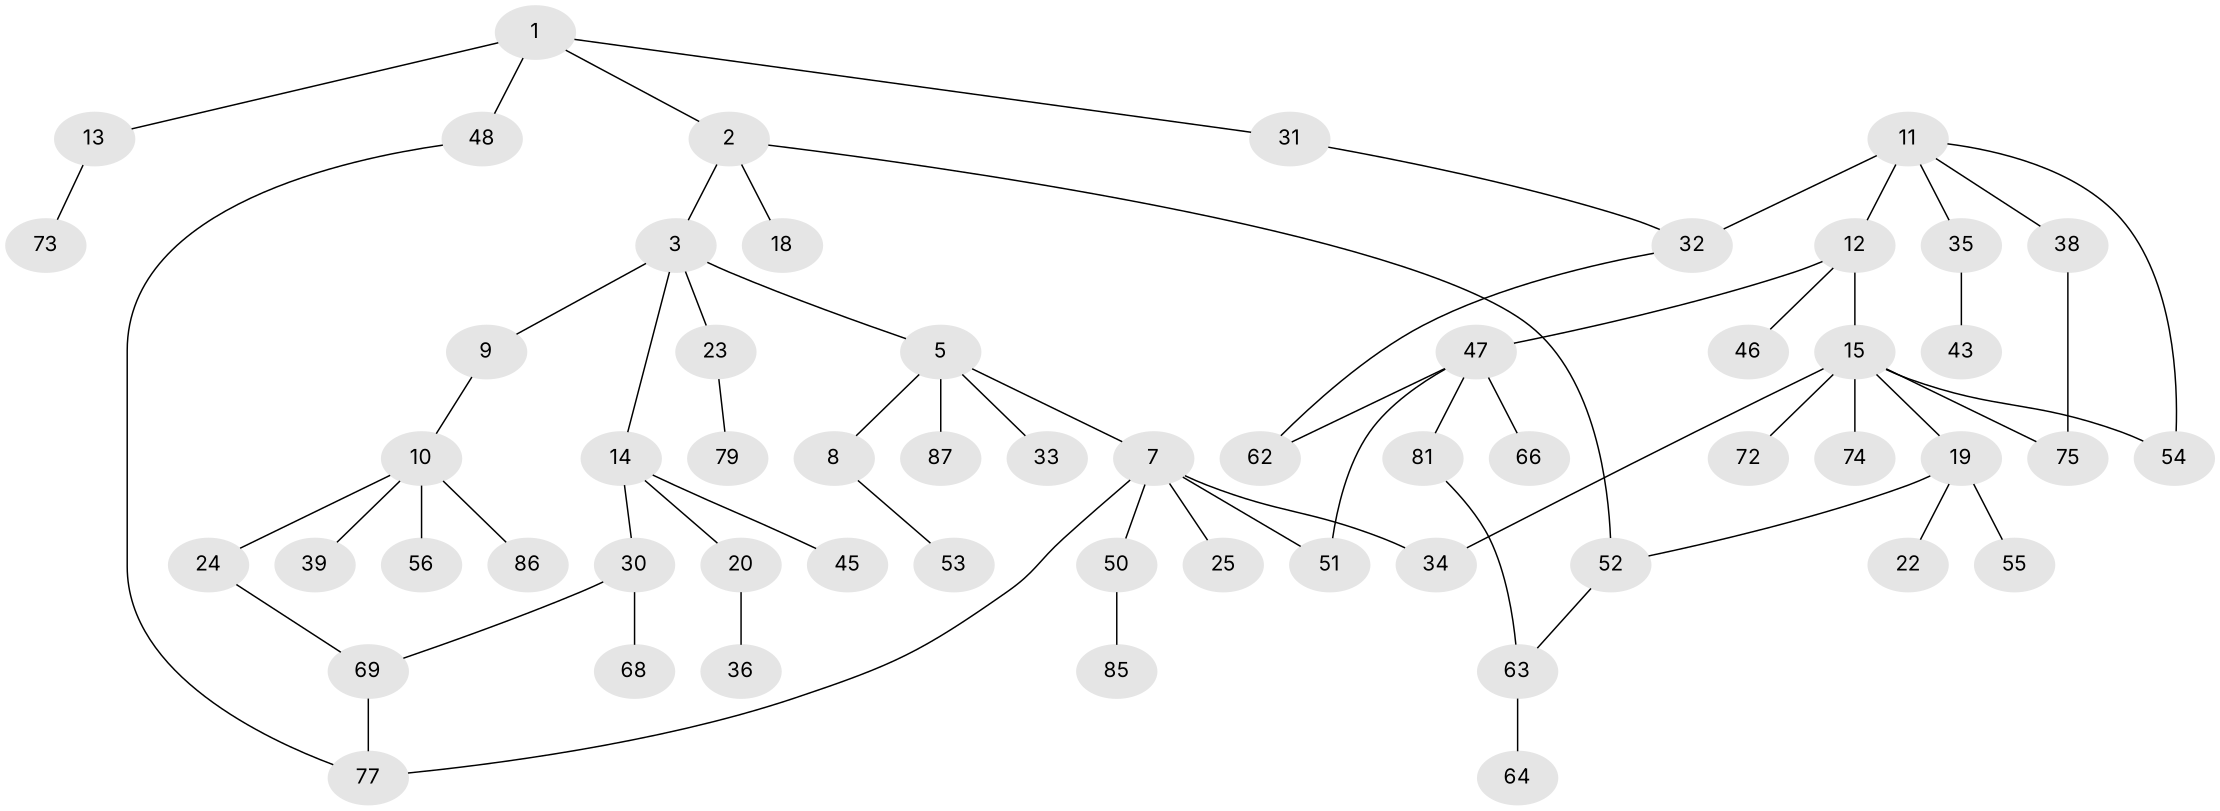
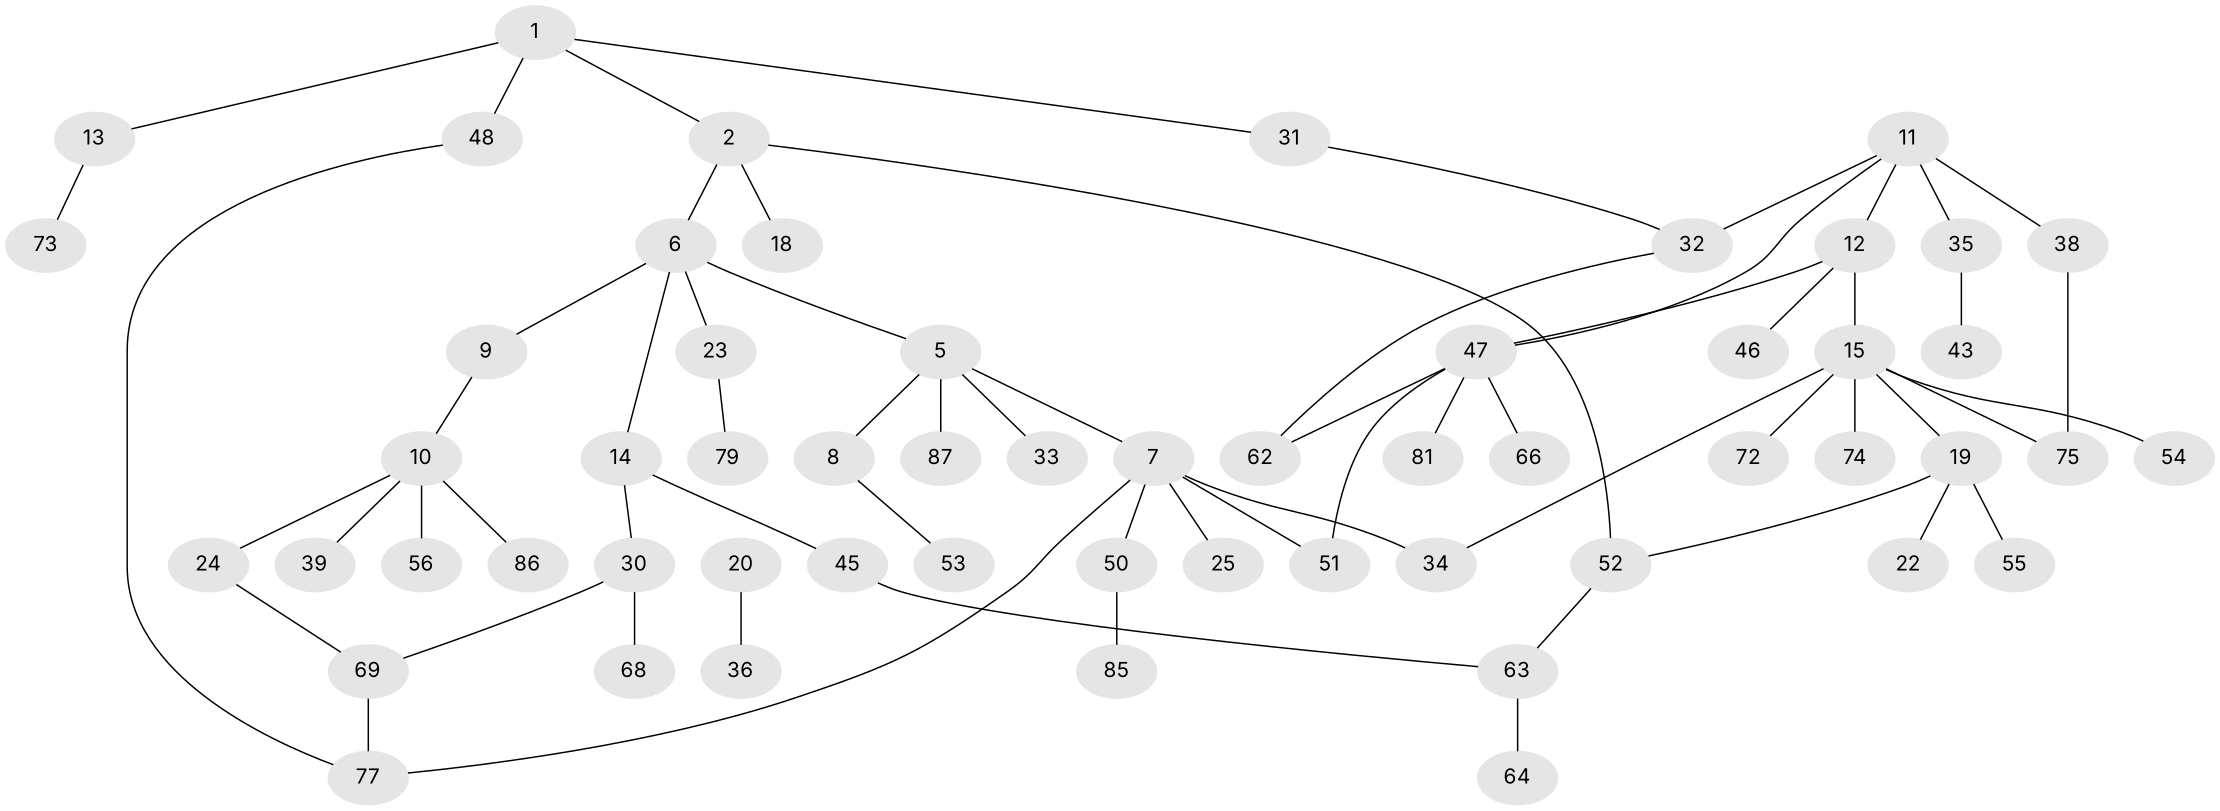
  graph {
    fontname=Inter
    node [color=gray90 fontname=Inter style=filled]
    edge [fontname=Inter]
    1 [super="+4"]
    2 [super="+21"]
    13 [super="+42"]
    31
    48
-   3
+   3 [label=6]
    18 [super="+61"]
    52 [super="+58"]
    73
    32 [super="+41"]
    77
    5 [super="+6"]
    9 [super="+82"]
    14 [super="+29"]
    23 [super="+28"]
    63
    7 [super="+26"]
    8 [super="+16"]
    n19 [label=87]
    33 [super="+46"]
    10 [super="+27"]
    12 [super="+84"]
    11
    35
    38
    47 [super="+59"]
    20
    30 [super="+44"]
    45
    79
    25
    34 [super="+65"]
    50 [super="+80"]
    51
    53
    85
    24 [super="+78"]
    39
    56
    86
    69
    15 [super="+57"]
    n43 [label=46]
    62 [super="+70"]
    43
    75
    66
    81
    19 [super="+49"]
    54
    72
    74
    36 [super="+67"]
    68
    22
    55 [super="+87"]
    64
    1 -- 2
    1 -- 13
    1 -- 31
    1 -- 48
    2 -- 3
    2 -- 18
    2 -- 52
    13 -- 73
    31 -- 32
    48 -- 77
    3 -- 5
    3 -- 9
    3 -- 14
    3 -- 23
    52 -- 63
    32 -- 62
    5 -- 7
    5 -- 8
    5 -- n19
    5 -- 33
    9 -- 10
-   14 -- 20
    14 -- 30
    14 -- 45
    23 -- 79
    63 -- 64
    7 -- 77
    7 -- 25
    7 -- 34
    7 -- 50
    7 -- 51
    8 -- 53
    10 -- 24
    10 -- 39
    10 -- 56
    10 -- 86
    12 -- 47
    12 -- 15
    12 -- n43
    11 -- 32
    11 -- 12
    11 -- 35
    11 -- 38
-   11 -- 54
+   11 -- 47
    35 -- 43
    38 -- 75
    47 -- 51
    47 -- 62
    47 -- 66
    47 -- 81
    20 -- 36
    30 -- 69
    30 -- 68
-   81 -- 63
+   45 -- 63
    50 -- 85
    24 -- 69
    69 -- 77
    15 -- 34
    15 -- 75
    15 -- 19
    15 -- 54
    15 -- 72
    15 -- 74
    19 -- 52
    19 -- 22
    19 -- 55
  }
